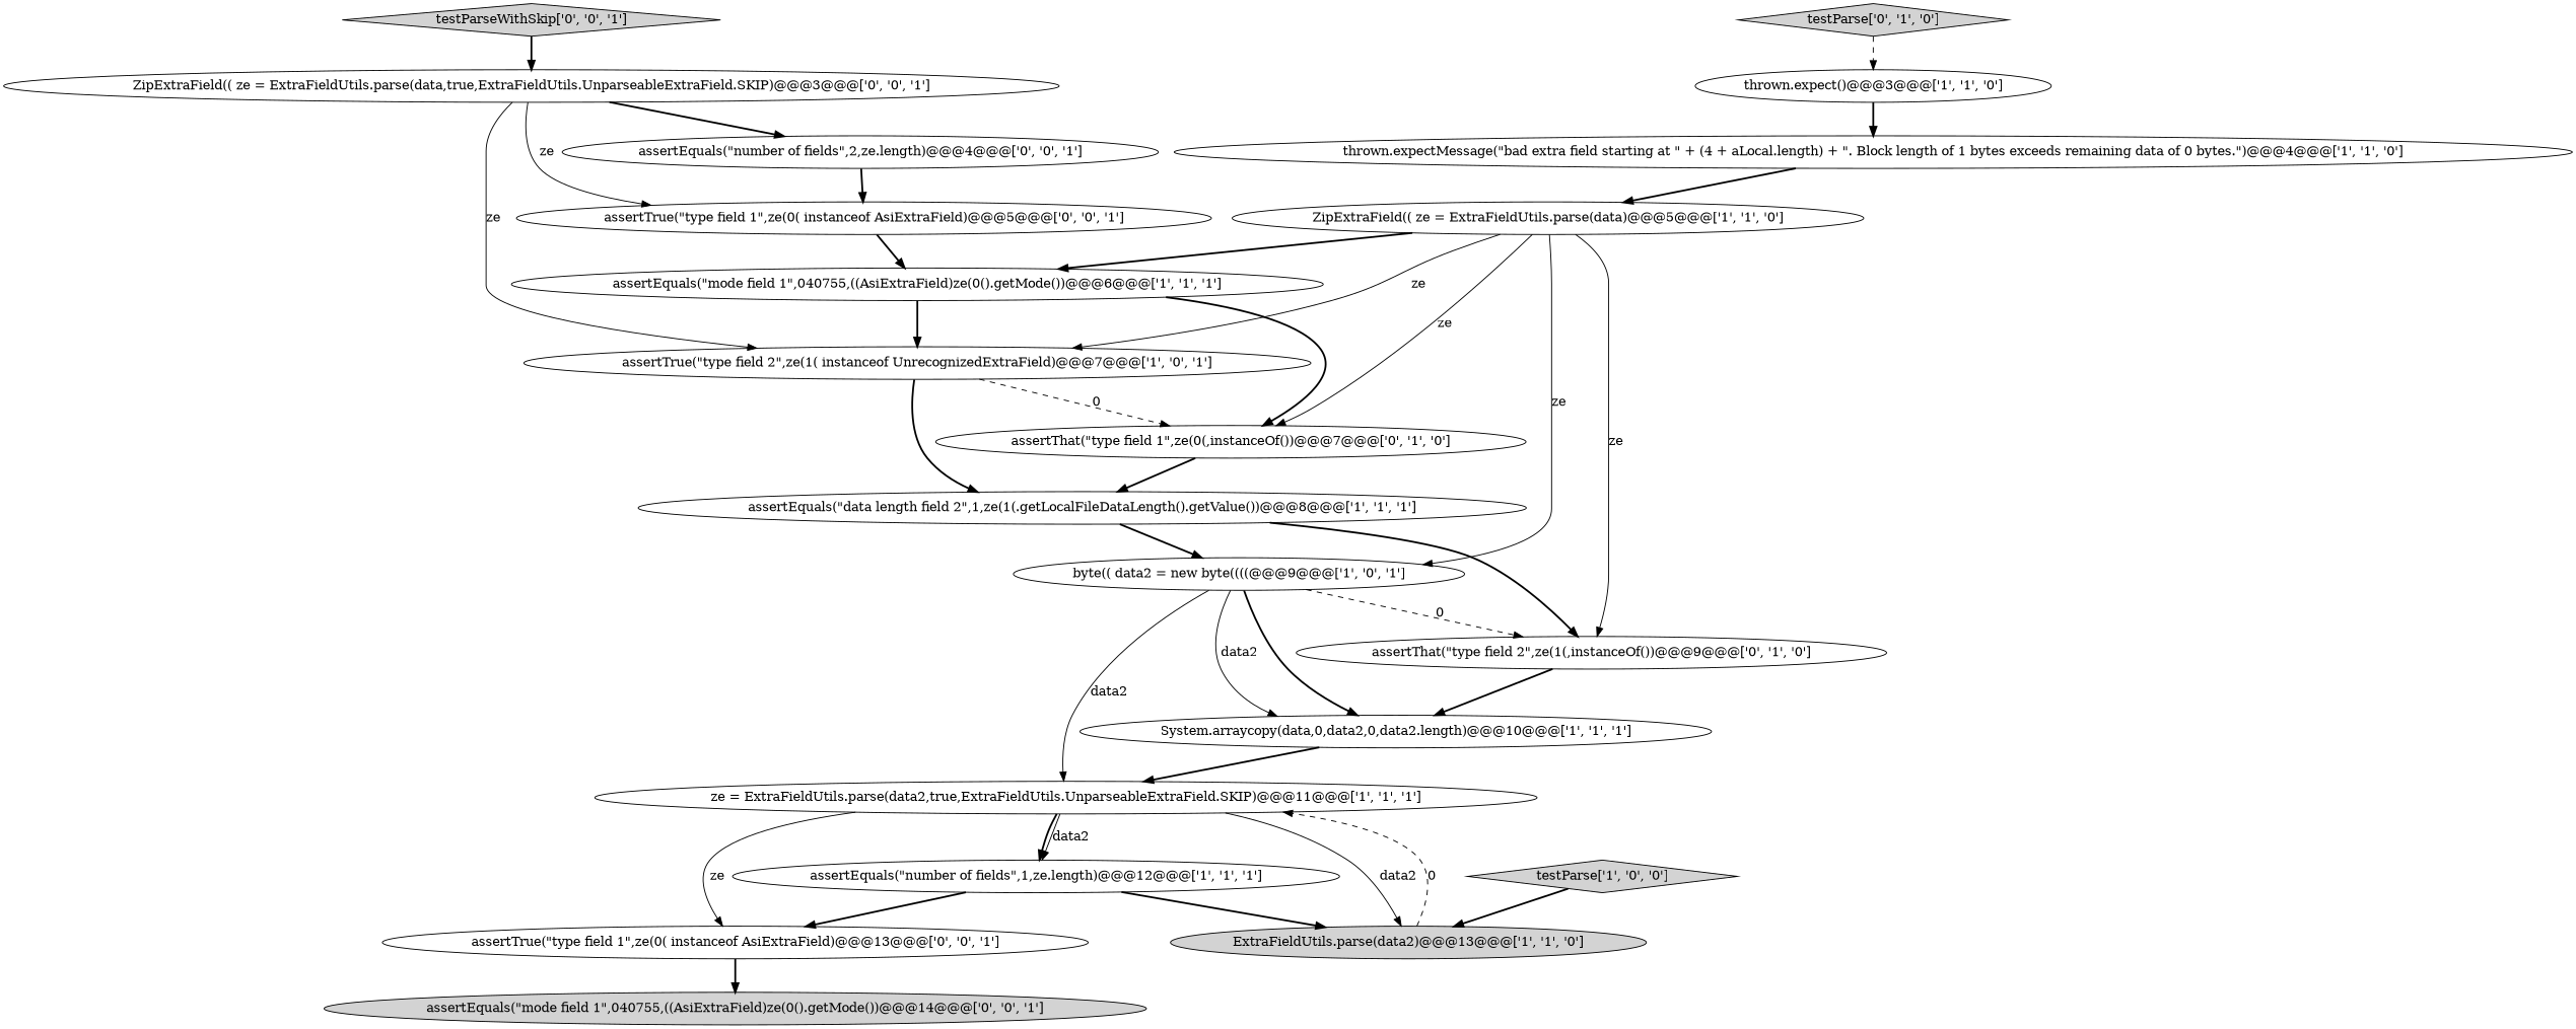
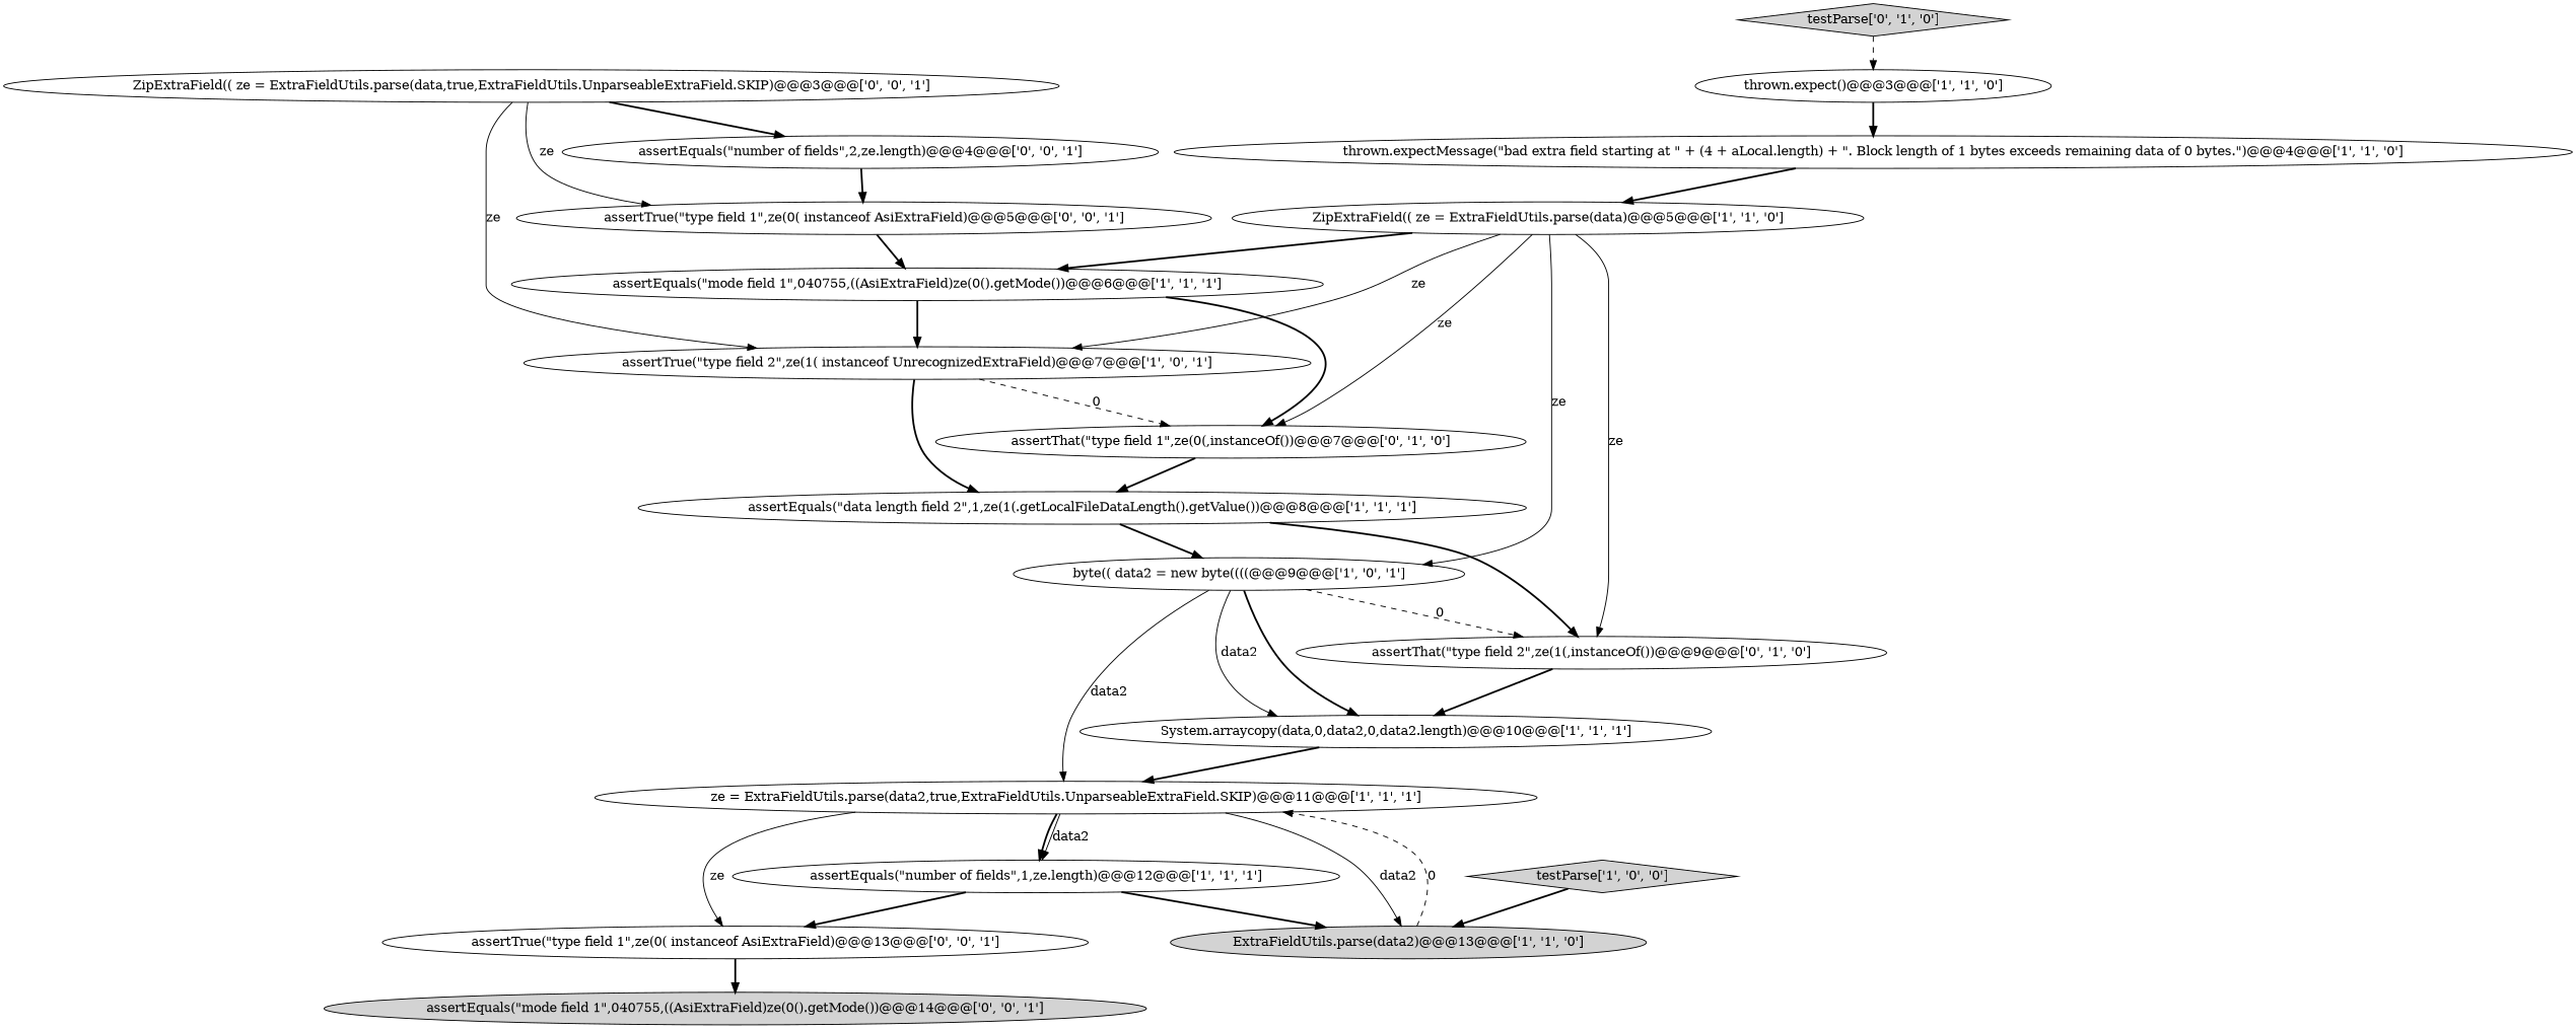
  digraph {
    node [fillcolor=white shape=ellipse style=filled]
    edge [style=bold]
    n1 [label="ZipExtraField(( ze = ExtraFieldUtils.parse(data,true,ExtraFieldUtils.UnparseableExtraField.SKIP)@@@3@@@['0', '0', '1']"]
    n2 [label="assertEquals(\"number of fields\",2,ze.length)@@@4@@@['0', '0', '1']"]
    n3 [label="assertTrue(\"type field 2\",ze(1( instanceof UnrecognizedExtraField)@@@7@@@['1', '0', '1']"]
    n4 [label="assertTrue(\"type field 1\",ze(0( instanceof AsiExtraField)@@@5@@@['0', '0', '1']"]
    n5 [label="assertThat(\"type field 1\",ze(0(,instanceOf())@@@7@@@['0', '1', '0']"]
    n6 [label="assertEquals(\"data length field 2\",1,ze(1(.getLocalFileDataLength().getValue())@@@8@@@['1', '1', '1']"]
    n7 [label="assertEquals(\"mode field 1\",040755,((AsiExtraField)ze(0().getMode())@@@6@@@['1', '1', '1']"]
    n8 [label="ze = ExtraFieldUtils.parse(data2,true,ExtraFieldUtils.UnparseableExtraField.SKIP)@@@11@@@['1', '1', '1']"]
    n9 [label="assertTrue(\"type field 1\",ze(0( instanceof AsiExtraField)@@@13@@@['0', '0', '1']"]
    n10 [fillcolor=lightgray label="ExtraFieldUtils.parse(data2)@@@13@@@['1', '1', '0']"]
    n11 [label="assertEquals(\"number of fields\",1,ze.length)@@@12@@@['1', '1', '1']"]
    n12 [fillcolor=lightgray label="assertEquals(\"mode field 1\",040755,((AsiExtraField)ze(0().getMode())@@@14@@@['0', '0', '1']"]
    n13 [fillcolor=lightgray label="testParse['0', '1', '0']" shape=diamond]
    n14 [label="thrown.expect()@@@3@@@['1', '1', '0']"]
    n15 [label="thrown.expectMessage(\"bad extra field starting at \" + (4 + aLocal.length) + \". Block length of 1 bytes exceeds remaining data of 0 bytes.\")@@@4@@@['1', '1', '0']"]
    n16 [label="ZipExtraField(( ze = ExtraFieldUtils.parse(data)@@@5@@@['1', '1', '0']"]
    n17 [label="byte(( data2 = new byte((((@@@9@@@['1', '0', '1']"]
    n18 [label="assertThat(\"type field 2\",ze(1(,instanceOf())@@@9@@@['0', '1', '0']"]
-   n19 [fillcolor=lightgray label="testParseWithSkip['0', '0', '1']" shape=diamond]
    n20 [label="System.arraycopy(data,0,data2,0,data2.length)@@@10@@@['1', '1', '1']"]
    n21 [fillcolor=lightgray label="testParse['1', '0', '0']" shape=diamond]
    n1 -> n2
    n1 -> n3 [label=ze style=solid]
    n1 -> n4 [label=ze style=solid]
    n2 -> n4
    n3 -> n5 [label=0 style=dashed]
    n3 -> n6
    n4 -> n7
    n5 -> n6
    n6 -> n17
    n6 -> n18
    n7 -> n3
    n7 -> n5
    n8 -> n9 [label=ze style=solid]
    n8 -> n10 [label=data2 style=solid]
    n8 -> n11
    n8 -> n11 [label=data2 style=solid]
    n9 -> n12
    n10 -> n8 [label=0 style=dashed]
    n11 -> n9
    n11 -> n10
    n13 -> n14 [style=dashed]
    n14 -> n15
    n15 -> n16
    n16 -> n3 [label=ze style=solid]
    n16 -> n5 [label=ze style=solid]
    n16 -> n7
    n16 -> n17 [label=ze style=solid]
    n16 -> n18 [label=ze style=solid]
    n17 -> n8 [label=data2 style=solid]
    n17 -> n18 [label=0 style=dashed]
    n17 -> n20 [label=data2 style=solid]
    n17 -> n20
    n18 -> n20
-   n19 -> n1
    n20 -> n8
    n21 -> n10
  }
